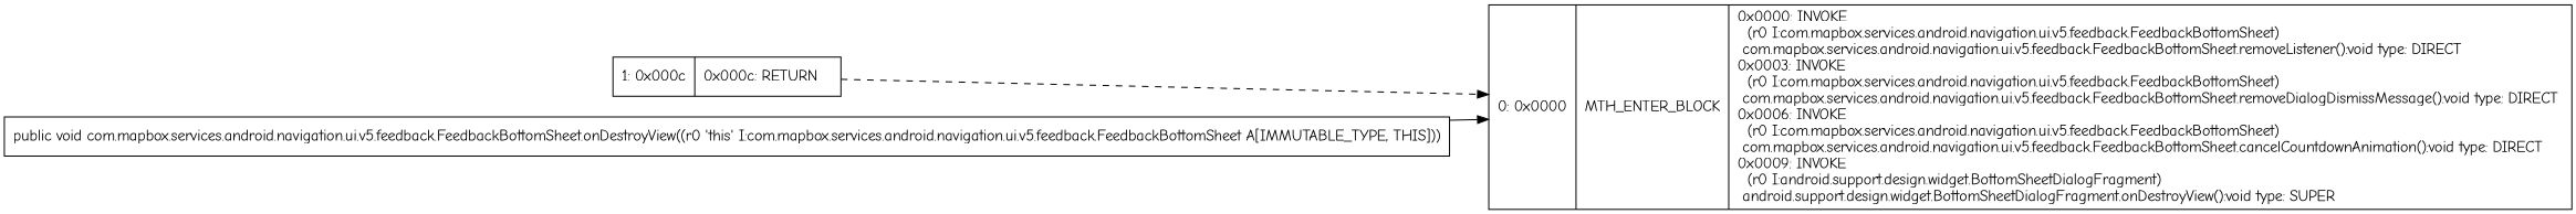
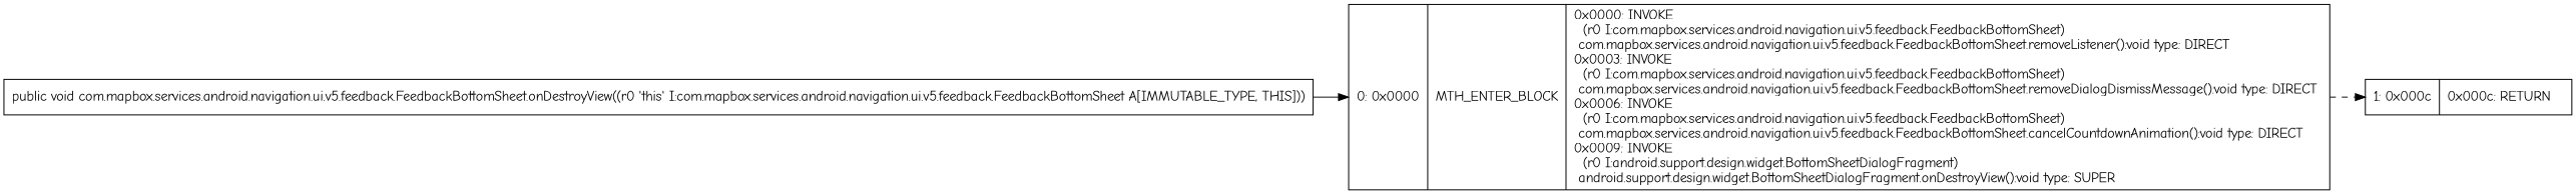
  digraph {
    rankdir=LR
    fontname="Comic Neue"
    node [shape=record fontname="Comic Neue"]
    edge [fontname="Comic Neue"]
    n1 [label="{0\:\ 0x0000|MTH_ENTER_BLOCK\l|0x0000: INVOKE  \l  (r0 I:com.mapbox.services.android.navigation.ui.v5.feedback.FeedbackBottomSheet)\l com.mapbox.services.android.navigation.ui.v5.feedback.FeedbackBottomSheet.removeListener():void type: DIRECT \l0x0003: INVOKE  \l  (r0 I:com.mapbox.services.android.navigation.ui.v5.feedback.FeedbackBottomSheet)\l com.mapbox.services.android.navigation.ui.v5.feedback.FeedbackBottomSheet.removeDialogDismissMessage():void type: DIRECT \l0x0006: INVOKE  \l  (r0 I:com.mapbox.services.android.navigation.ui.v5.feedback.FeedbackBottomSheet)\l com.mapbox.services.android.navigation.ui.v5.feedback.FeedbackBottomSheet.cancelCountdownAnimation():void type: DIRECT \l0x0009: INVOKE  \l  (r0 I:android.support.design.widget.BottomSheetDialogFragment)\l android.support.design.widget.BottomSheetDialogFragment.onDestroyView():void type: SUPER \l}"]
    n2 [label="{1\:\ 0x000c|0x000c: RETURN   \l}"]
    n3 [label="{public void com.mapbox.services.android.navigation.ui.v5.feedback.FeedbackBottomSheet.onDestroyView((r0 'this' I:com.mapbox.services.android.navigation.ui.v5.feedback.FeedbackBottomSheet A[IMMUTABLE_TYPE, THIS])) }"]
-   n2 -> n1 [style=dashed]
+   n1 -> n2 [style=dashed]
    n3 -> n1 [style=solid]
  }
